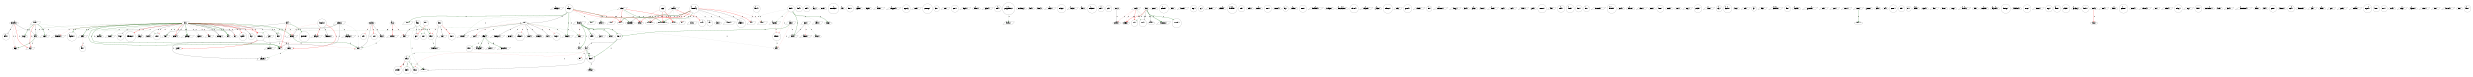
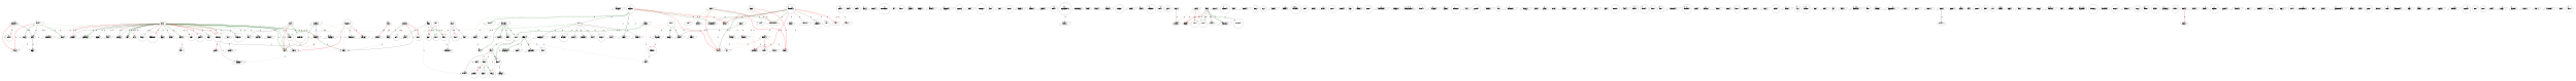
  digraph {
    node [shape=ellipse]
    edge [color=darkgreen style=dashed]
    n1 [label="starlight(1)" shape=parallelogram]
    n2 [label="dro(3)" shape=parallelogram]
    n3 [label="map(1)" shape=circle]
    n4 [label="put(1)" shape=parallelogram]
    n5 [label="laughter(1)" shape=circle]
    n6 [label="morale(1)"]
    n7 [label="dozed(1)" shape=parallelogram]
    n8 [label="living(1)" shape=circle]
    n9 [label="difference(1)" shape=circle]
    n10 [label="camp(1)"]
    n11 [label="broke(1)"]
    n12 [label="child(2)" shape=parallelogram]
    n13 [label="lieutenant(1)" shape=parallelogram]
    n14 [label="spread(1)" shape=circle]
    n15 [label="voice(1)" shape=parallelogram]
    n16 [label="uniform(3)" shape=circle]
    n17 [label="told(2)"]
    n18 [label="colonel(1)"]
    n19 [label="woke(1)" shape=circle]
    n20 [label="speaking(1)" shape=parallelogram]
    n21 [label="region(1)"]
    n22 [label="take(1)" shape=parallelogram]
    n23 [label="back(1)" shape=circle]
    n24 [label="looked(5)" shape=parallelogram]
    n25 [label="morning(1)"]
    n26 [label="lies(1)" shape=parallelogram]
    n27 [label="tea(1)"]
    n28 [label="see(4)"]
    n29 [label="lot(2)"]
    n30 [label="control(1)" shape=parallelogram]
    n31 [label="hair(1)" shape=circle]
    n32 [label="proof(1)"]
    n33 [label="went(2)" shape=parallelogram]
    n34 [label="gagging(1)" shape=parallelogram]
    n35 [label="keep(2)"]
    n36 [label="duty(1)" shape=parallelogram]
    n37 [label="line(1)" shape=parallelogram]
    n38 [label="shell(1)" shape=circle]
    n39 [label="stuff(1)" shape=circle]
    n40 [label="face(3)" shape=circle]
    n41 [label="path(1)" shape=parallelogram]
    n42 [label="butt(1)" shape=circle]
    n43 [label="turban(1)"]
    n44 [label="eye(1)" shape=circle]
    n45 [label="rifle(2)" shape=circle]
    n46 [label="dumbshow(1)"]
    n47 [label="carry(1)"]
    n48 [label="sorrel(1)"]
    n49 [label="moustache(1)" shape=circle]
    n50 [label="arf(1)"]
    n51 [label="show(1)" shape=circle]
    n52 [label="captain(1)"]
    n53 [label="height(1)"]
    n54 [label="saw(1)"]
    n55 [label="man(2)" shape=circle]
    n56 [label="led(1)"]
    n57 [label="body(2)" shape=circle]
    n58 [label="came(4)" shape=circle]
    n59 [label="pushed(1)" shape=circle]
    n60 [label="check(1)" shape=circle]
    n61 [label="wailing(1)"]
    n62 [label="hauled(1)" shape=parallelogram]
    n63 [label="staggered(1)" shape=parallelogram]
    n64 [label="corpse(3)" shape=circle]
    n65 [label="steel(1)" shape=parallelogram]
    n66 [label="contempt(1)" shape=circle]
    n67 [label="escape(2)" shape=circle]
    n68 [label="exists(1)" shape=parallelogram]
    n69 [label="soul(1)" shape=parallelogram]
    n70 [label="proceeded(1)"]
    n71 [label="today(1)"]
    n72 [label="one(1)"]
    n73 [label="breech(1)" shape=parallelogram]
    n74 [label="cord(1)" shape=parallelogram]
    n75 [label="twisted(1)" shape=parallelogram]
    n76 [label="work(1)"]
    n77 [label="nose(2)" shape=parallelogram]
    n78 [label="homespun(1)" shape=parallelogram]
    n79 [label="officer(4)"]
    n80 [label="pewter(1)"]
    n81 [label="reached(1)" shape=circle]
    n82 [label="wound(1)"]
    n83 [label="stomach(1)"]
    n84 [label="bowl(1)"]
    n85 [label="dough(1)" shape=circle]
    n86 [label="tail(1)"]
    n87 [label="extermination(1)"]
    n88 [label="idiot(1)" shape=circle]
    n89 [label="paragraph(4)"]
    n90 [label="crook(1)" shape=parallelogram]
    n91 [label="genocide(2)" shape=parallelogram]
    n92 [label="clot(1)" shape=circle]
    n93 [label="rose(1)" shape=parallelogram]
    n94 [label="cover(1)" shape=circle]
    n95 [label="length(1)" shape=parallelogram]
    n96 [label="ohanus(1)"]
    n97 [label="foot(2)" shape=circle]
    n98 [label="shoot(1)" shape=circle]
    n99 [label="use(1)" shape=parallelogram]
    n100 [label="picked(1)" shape=parallelogram]
    n101 [label="meal(1)" shape=circle]
    n102 [label="propagandist(2)" shape=circle]
    n103 [label="library(1)" shape=parallelogram]
    n104 [label="murdering(1)"]
    n105 [label="lined(1)"]
    n106 [label="drivel(2)"]
    n107 [label="branch(1)" shape=parallelogram]
    n108 [label="subject(1)" shape=circle]
    n109 [label="article(1)" shape=parallelogram]
    n110 [label="lamb(1)"]
    n111 [label="machine(1)" shape=circle]
    n112 [label="lay(3)"]
    n113 [label="sack(2)"]
    n114 [label="stubble(1)" shape=parallelogram]
    n115 [label="sera(1)" shape=circle]
    n116 [label="york(1)" shape=circle]
    n117 [label="snow(2)"]
    n118 [label="puddle(1)"]
    n119 [label="crown(1)"]
    n120 [label="scanned(1)" shape=circle]
    n121 [label="left(1)" shape=circle]
    n122 [label="look(1)"]
    n123 [label="heard(1)" shape=circle]
    n124 [label="roar(1)" shape=parallelogram]
    n125 [label="brass(1)" shape=parallelogram]
    n126 [label="burned(1)" shape=parallelogram]
    n127 [label="tsing(1)" shape=circle]
    n128 [label="boy(1)" shape=circle]
    n129 [label="closed(1)" shape=parallelogram]
    n130 [label="mikhail(1)"]
    n131 [label="karabakh(1)" shape=circle]
    n132 [label="rode(1)" shape=circle]
    n133 [label="verbit(1)"]
    n134 [label="erevan(1)"]
    n135 [label="looms(1)" shape=circle]
    n136 [label="strewed(1)"]
    n137 [label="fog(1)" shape=circle]
    n138 [label="realism(1)"]
    n139 [label="sense(1)" shape=circle]
    n140 [label="keelhauled(1)" shape=parallelogram]
    n141 [label="irreligion(1)"]
    n142 [label="transcaucasus(1)"]
    n143 [label="armenia(3)" shape=circle]
    n144 [label="seemed(1)" shape=parallelogram]
    n145 [label="pageant(1)" shape=circle]
    n146 [label="war(1)" shape=circle]
    n147 [label="mountain(1)"]
    n148 [label="action(1)"]
    n149 [label="serve(1)"]
    n150 [label="showed(1)" shape=circle]
    n151 [label="shrapnel(1)" shape=parallelogram]
    n152 [label="jacket(1)"]
    n153 [label="evidence(1)" shape=circle]
    n154 [label="edu(2)" shape=parallelogram]
    n155 [label="ground(1)" shape=circle]
    n156 [label="whistle(1)" shape=parallelogram]
    n157 [label="ate(1)" shape=circle]
    n158 [label="treatment(1)" shape=parallelogram]
    n159 [label="followed(2)" shape=parallelogram]
    n160 [label="door(2)" shape=circle]
    n161 [label="staff(1)" shape=circle]
    n162 [label="nail(1)"]
    n163 [label="spur(1)" shape=parallelogram]
    n164 [label="horde(1)"]
    n165 [label="took(2)" shape=parallelogram]
    n166 [label="cheese(1)"]
    n167 [label="hunk(1)" shape=circle]
    n168 [label="drank(1)"]
    n169 [label="lowed(1)" shape=circle]
    n170 [label="thumping(1)" shape=parallelogram]
    n171 [label="tartar(1)" shape=parallelogram]
    n172 [label="troop(1)"]
    n173 [label="droopy(1)" shape=parallelogram]
    n174 [label="cloud(1)"]
    n175 [label="place(1)"]
    n176 [label="fire(2)"]
    n177 [label="mounted(1)" shape=circle]
    n178 [label="horse(1)"]
    n179 [label="smoke(2)"]
    n180 [label="soot(1)" shape=circle]
    n181 [label="roof(1)" shape=circle]
    n182 [label="wattle(1)" shape=parallelogram]
    n183 [label="neck(1)"]
    n184 [label="rock(1)" shape=parallelogram]
    n185 [label="bullet(1)" shape=parallelogram]
    n186 [label="guilt(1)"]
    n187 [label="reverse(1)" shape=circle]
    n188 [label="fled(1)" shape=parallelogram]
    n189 [label="come(1)" shape=parallelogram]
    n190 [label="abduct(1)"]
    n191 [label="dammit(1)" shape=parallelogram]
    n192 [label="earth(1)" shape=parallelogram]
    n193 [label="break(1)" shape=circle]
    n194 [label="wasted(1)" shape=circle]
    n195 [label="dunn(1)" shape=circle]
    n196 [label="arm(1)" shape=circle]
    n197 [label="witnessed(1)" shape=parallelogram]
    n198 [label="tartarski(1)" shape=circle]
    n199 [label="scrub(1)"]
    n200 [label="behaves(1)"]
    n201 [label="robert(1)" shape=parallelogram]
    n202 [label="mess(1)"]
    n203 [label="space(2)" shape=parallelogram]
    n204 [label="dress(1)" shape=circle]
    n205 [label="vented(1)"]
    n206 [label="room(1)"]
    n207 [label="irony(1)" shape=parallelogram]
    n208 [label="turks(1)" shape=parallelogram]
    n209 [label="rule(1)" shape=parallelogram]
    n210 [label="czarist(1)"]
    n211 [label="circled(1)" shape=circle]
    n212 [label="brauer(1)" shape=parallelogram]
    n213 [label="way(1)" shape=circle]
    n214 [label="carcass(1)" shape=circle]
    n215 [label="husc(1)"]
    n216 [label="mud(1)" shape=parallelogram]
    n217 [label="fly(1)" shape=circle]
    n218 [label="flock(1)" shape=parallelogram]
    n219 [label="camarade(1)" shape=parallelogram]
    n220 [label="flies(1)" shape=circle]
    n221 [label="watched(1)"]
    n222 [label="christian(1)"]
    n223 [label="boast(1)" shape=circle]
    n224 [label="appressian(1)" shape=parallelogram]
    n225 [label="turk(1)" shape=parallelogram]
    n226 [label="scout(1)" shape=parallelogram]
    n227 [label="think(1)" shape=circle]
    n228 [label="anyone(2)" shape=parallelogram]
    n229 [label="clears(1)" shape=parallelogram]
    n230 [label="believe(1)" shape=circle]
    n231 [label="looney(1)"]
    n232 [label="re(1)" shape=parallelogram]
    n233 [label="terror(1)" shape=parallelogram]
    n234 [label="stone(2)" shape=parallelogram]
    n235 [label="window(1)"]
    n236 [label="gunner(1)"]
    n237 [label="scale(1)"]
    n238 [label="hell(1)"]
    n239 [label="cotton(1)" shape=circle]
    n240 [label="food(1)" shape=circle]
    n241 [label="sir(1)" shape=circle]
    n242 [label="sahak(1)"]
    n243 [label="serdar(2)" shape=parallelogram]
    n244 [label="virvir(2)" shape=parallelogram]
    n245 [label="zuma(1)" shape=circle]
    n246 [label="tripod(1)"]
    n247 [label="thought(2)" shape=circle]
    n248 [label="charge(1)" shape=parallelogram]
    n249 [label="afternoon(1)"]
    n250 [label="floor(1)" shape=parallelogram]
    n251 [label="house(1)"]
    n252 [label="swung(1)"]
    n253 [label="harvard(2)" shape=parallelogram]
    n254 [label="wife(1)"]
    n255 [label="smacked(1)"]
    n256 [label="daybreak(1)"]
    n257 [label="shooting(1)" shape=circle]
    n258 [label="bloodshed(1)"]
    n259 [label="source(1)" shape=circle]
    n260 [label="bientot(1)" shape=parallelogram]
    n261 [label="uucp(1)" shape=circle]
    n262 [label="flame(1)" shape=circle]
    n263 [label="clicked(1)" shape=circle]
    n264 [label="djul(4)"]
    n265 [label="plundered(1)" shape=circle]
    n266 [label="parching(1)"]
    n267 [label="shook(1)" shape=circle]
    n268 [label="stood(2)"]
    n269 [label="clump(1)"]
    n270 [label="argic(2)" shape=circle]
    n271 [label="hovel(1)" shape=parallelogram]
    n272 [label="wheat(1)"]
    n273 [label="expanse(1)" shape=circle]
    n274 [label="poured(1)"]
    n275 [label="shouted(2)" shape=parallelogram]
    n276 [label="ee(1)" shape=parallelogram]
    n277 [label="reeked(1)" shape=parallelogram]
    n278 [label="turkey(1)" shape=circle]
    n279 [label="moslem(2)" shape=parallelogram]
    n280 [label="campaign(1)" shape=parallelogram]
    n281 [label="story(1)" shape=parallelogram]
    n282 [label="blood(1)" shape=circle]
    n283 [label="merrimanov(1)"]
    n284 [label="lived(1)"]
    n285 [label="cloth(1)" shape=parallelogram]
    n286 [label="pantomimed(1)" shape=parallelogram]
    n287 [label="leave(1)"]
    n288 [label="held(1)"]
    n289 [label="spine(1)" shape=circle]
    n290 [label="distrust(1)"]
    n291 [label="utica(1)" shape=circle]
    n292 [label="glimmered(1)"]
    n293 [label="sdpa(1)" shape=parallelogram]
    n294 [label="thank(1)"]
    n295 [label="gun(1)" shape=parallelogram]
    n296 [label="spoke(2)" shape=parallelogram]
    n297 [label="molokan(1)" shape=parallelogram]
    n298 [label="smyrna(1)" shape=circle]
    n299 [label="knee(1)" shape=circle]
    n300 [label="mon(1)" shape=circle]
    n301 [label="world(1)"]
    n302 [label="scrap(1)" shape=parallelogram]
    n303 [label="bayonet(1)"]
    n304 [label="writes(1)" shape=parallelogram]
    n305 [label="iron(1)" shape=parallelogram]
    n306 [label="drowned(1)" shape=parallelogram]
    n307 [label="mist(1)"]
    n308 [label="dawn(1)" shape=circle]
    n2 -> n3 [color=gray40 label=1 style=bold]
    n2 -> n4 [color=gray40 label=1]
    n2 -> n5 [label=1 style=bold]
    n2 -> n6 [label=1]
    n2 -> n7 [label=1]
    n2 -> n8 [color=gray40 label=1 style=bold]
    n2 -> n9 [color=red label=1 style=bold]
    n2 -> n10 [color=gray40 label=1]
    n2 -> n11 [color=gray40 label=1 style=bold]
    n2 -> n12 [label=1 style=bold]
    n2 -> n13 [color=red label=1]
    n2 -> n14 [color=red label=1 style=bold]
    n2 -> n15 [color=gray40 label=1]
    n2 -> n16 [color=red label=1 style=bold]
    n2 -> n16 [color=red label=1 style=bold]
    n2 -> n17 [label=1]
    n2 -> n17 [color=gray40 label=1]
    n2 -> n18 [color=red label=1 style=bold]
    n2 -> n18 [color=gray40 label=1 style=bold]
    n2 -> n19 [color=gray40 label=1]
    n2 -> n19 [color=red label=1]
    n2 -> n20 [label=1]
    n2 -> n20 [label=1 style=bold]
    n2 -> n21 [color=gray40 label=1]
    n2 -> n21 [color=gray40 label=1]
    n2 -> n22 [color=gray40 label=1]
    n2 -> n22 [color=red label=1]
    n2 -> n23 [color=gray40 label=1 style=bold]
    n2 -> n23 [label=1]
    n2 -> n24 [label=1]
    n2 -> n24 [label=1 style=bold]
    n2 -> n25 [color=gray40 label=1 style=bold]
    n2 -> n25 [color=gray40 label=1 style=bold]
    n2 -> n26 [label=1]
    n2 -> n26 [label=1]
    n2 -> n27 [label=1 style=bold]
    n2 -> n27 [label=1 style=bold]
    n2 -> n28 [label=1 style=bold]
    n2 -> n28 [label=1 style=bold]
    n2 -> n29 [color=gray40 label=1 style=bold]
    n2 -> n29 [color=red label=1]
    n4 -> n30 [label=1]
    n12 -> n31 [color=red label=1]
    n16 -> n32 [color=red label=1 style=bold]
    n16 -> n33 [color=gray40 label=1 style=bold]
    n16 -> n34 [color=gray40 label=1 style=bold]
    n17 -> n35 [label=1 style=bold]
    n17 -> n36 [color=gray40 label=1]
    n23 -> n28 [label=1]
    n23 -> n37 [color=red label=1]
    n24 -> n28 [color=red label=2]
    n24 -> n37 [label=1 style=bold]
    n33 -> n34 [label=1]
    n40 -> n41 [color=gray40 label=1 style=bold]
    n40 -> n42 [label=1]
    n40 -> n43 [label=1]
    n40 -> n44 [color=gray40 label=1 style=bold]
    n40 -> n45 [label=1 style=bold]
    n45 -> n46 [label=1]
    n54 -> n43 [color=gray40 label=1 style=bold]
    n54 -> n55 [label=1]
    n54 -> n56 [color=red label=1]
    n54 -> n57 [color=red label=1]
    n54 -> n58 [label=1]
    n54 -> n58 [label=1 style=bold]
    n55 -> n43 [label=1]
    n55 -> n57 [label=1 style=bold]
    n55 -> n59 [color=red label=6 style=bold]
    n55 -> n60 [label=1]
    n58 -> n61 [label=1]
    n67 -> n68 [label=1 style=bold]
    n67 -> n69 [label=1]
    n67 -> n70 [label=1 style=bold]
    n67 -> n71 [color=red label=1 style=bold]
    n67 -> n72 [color=gray40 label=1 style=bold]
    n67 -> n73 [label=1 style=bold]
    n67 -> n74 [color=gray40 label=1]
    n67 -> n75 [label=1]
    n67 -> n76 [color=red label=1 style=bold]
    n67 -> n77 [label=1]
    n72 -> n16 [label=1]
    n72 -> n73 [label=1]
    n72 -> n74 [color=red label=1]
    n72 -> n75 [color=gray40 label=1 style=bold]
    n72 -> n77 [label=1]
    n72 -> n78 [color=gray40 label=1 style=bold]
    n72 -> n79 [label=1]
    n72 -> n80 [color=gray40 label=1]
    n72 -> n81 [color=red label=1]
    n72 -> n82 [color=gray40 label=1 style=bold]
    n72 -> n83 [color=gray40 label=1 style=bold]
    n72 -> n84 [color=gray40 label=1 style=bold]
    n72 -> n85 [color=red label=1]
    n77 -> n86 [color=gray40 label=1]
    n79 -> n88 [label=1]
    n79 -> n89 [label=1 style=bold]
    n79 -> n90 [label=1]
    n79 -> n91 [label=2 style=bold]
    n97 -> n45 [color=red label=1]
    n97 -> n46 [color=gray40 label=1 style=bold]
    n97 -> n98 [color=red label=1 style=bold]
    n97 -> n99 [color=gray40 label=1 style=bold]
    n102 -> n103 [label=1]
    n112 -> n41 [color=red label=1]
    n112 -> n113 [color=gray40 label=2]
    n112 -> n114 [color=red label=2 style=bold]
    n113 -> n37 [label=1]
    n117 -> n118 [color=gray40 label=1 style=bold]
    n121 -> n42 [label=1]
    n121 -> n44 [color=red label=1 style=bold]
    n121 -> n45 [color=red label=1]
    n123 -> n124 [color=gray40 label=1]
    n123 -> n125 [label=1]
    n143 -> n69 [label=1]
    n143 -> n70 [color=gray40 label=1 style=bold]
    n143 -> n71 [color=red label=1 style=bold]
    n143 -> n76 [label=1 style=bold]
    n143 -> n87 [label=1 style=bold]
    n143 -> n124 [color=red label=1 style=bold]
    n143 -> n125 [color=red label=1]
    n143 -> n144 [color=gray40 label=1 style=bold]
    n143 -> n145 [color=gray40 label=1 style=bold]
    n143 -> n146 [color=gray40 label=1]
    n143 -> n147 [color=red label=1 style=bold]
    n143 -> n148 [color=gray40 label=1]
    n143 -> n149 [color=gray40 label=1]
    n159 -> n77 [color=red label=1]
    n159 -> n86 [label=1 style=bold]
    n159 -> n160 [label=1 style=bold]
    n159 -> n161 [label=1 style=bold]
    n159 -> n162 [color=gray40 label=1]
    n159 -> n163 [color=gray40 label=1]
    n159 -> n164 [label=1 style=bold]
    n160 -> n54 [color=gray40 label=1 style=bold]
    n160 -> n58 [label=1 style=bold]
    n165 -> n118 [color=red label=1]
    n165 -> n166 [color=red label=1]
    n165 -> n167 [color=red label=1 style=bold]
    n165 -> n168 [color=gray40 label=1]
    n165 -> n169 [label=1]
    n165 -> n170 [label=1]
    n171 -> n13 [color=gray40 label=1]
    n171 -> n15 [label=1 style=bold]
    n171 -> n17 [color=gray40 label=1 style=bold]
    n171 -> n19 [label=1]
    n171 -> n35 [color=gray40 label=1]
    n171 -> n36 [color=red label=1 style=bold]
    n171 -> n172 [label=1 style=bold]
    n176 -> n118 [color=gray40 label=1]
    n176 -> n166 [color=red label=1 style=bold]
    n176 -> n167 [label=1]
    n176 -> n168 [color=gray40 label=1 style=bold]
    n176 -> n169 [color=gray40 label=1 style=bold]
    n176 -> n170 [label=1 style=bold]
    n176 -> n177 [label=1 style=bold]
    n179 -> n37 [color=gray40 label=1 style=bold]
    n179 -> n113 [color=gray40 label=1 style=bold]
    n179 -> n180 [color=red label=1 style=bold]
    n179 -> n181 [color=red label=1]
    n189 -> n190 [label=1]
    n189 -> n191 [color=red label=1]
    n189 -> n192 [color=gray40 label=1 style=bold]
    n203 -> n160 [label=1 style=bold]
    n203 -> n162 [color=red label=1]
    n203 -> n192 [color=gray40 label=1]
    n208 -> n76 [color=red label=1 style=bold]
    n208 -> n87 [label=1 style=bold]
    n208 -> n147 [label=1]
    n208 -> n149 [color=red label=1 style=bold]
    n208 -> n209 [color=red label=1]
    n208 -> n210 [label=1]
    n222 -> n17 [color=gray40 label=1 style=bold]
    n222 -> n35 [color=red label=1]
    n222 -> n36 [color=red label=1 style=bold]
    n222 -> n223 [color=gray40 label=1 style=bold]
    n227 -> n192 [label=1 style=bold]
    n227 -> n228 [label=1]
    n227 -> n229 [color=gray40 label=1]
    n227 -> n230 [color=red label=1]
    n227 -> n231 [label=1 style=bold]
    n227 -> n232 [color=gray40 label=1]
    n228 -> n230 [color=red label=1]
    n230 -> n162 [label=1]
    n234 -> n235 [label=1 style=bold]
    n243 -> n76 [color=red label=1]
-   n243 -> n87 [label=1]
+   n87 -> n243 [label=1]
    n243 -> n147 [color=gray40 label=1]
    n243 -> n149 [label=1]
    n243 -> n232 [color=red label=1]
    n243 -> n244 [color=gray40 label=1]
    n243 -> n245 [color=red label=1 style=bold]
    n247 -> n24 [color=red label=1]
    n247 -> n33 [color=red label=1 style=bold]
    n247 -> n248 [color=red label=1 style=bold]
    n247 -> n249 [color=gray40 label=1 style=bold]
    n264 -> n24 [color=red label=1]
    n264 -> n26 [color=gray40 label=1 style=bold]
    n264 -> n28 [color=red label=1 style=bold]
    n264 -> n265 [label=1 style=bold]
    n268 -> n269 [color=red label=1 style=bold]
    n270 -> n76 [color=gray40 label=1]
    n270 -> n87 [color=red label=1 style=bold]
    n270 -> n147 [color=red label=1]
    n270 -> n149 [color=red label=1 style=bold]
    n270 -> n232 [color=gray40 label=1]
    n279 -> n23 [label=1]
    n279 -> n24 [color=gray40 label=1 style=bold]
    n279 -> n28 [color=gray40 label=1 style=bold]
    n279 -> n37 [color=gray40 label=1]
    n279 -> n280 [label=1]
  }
